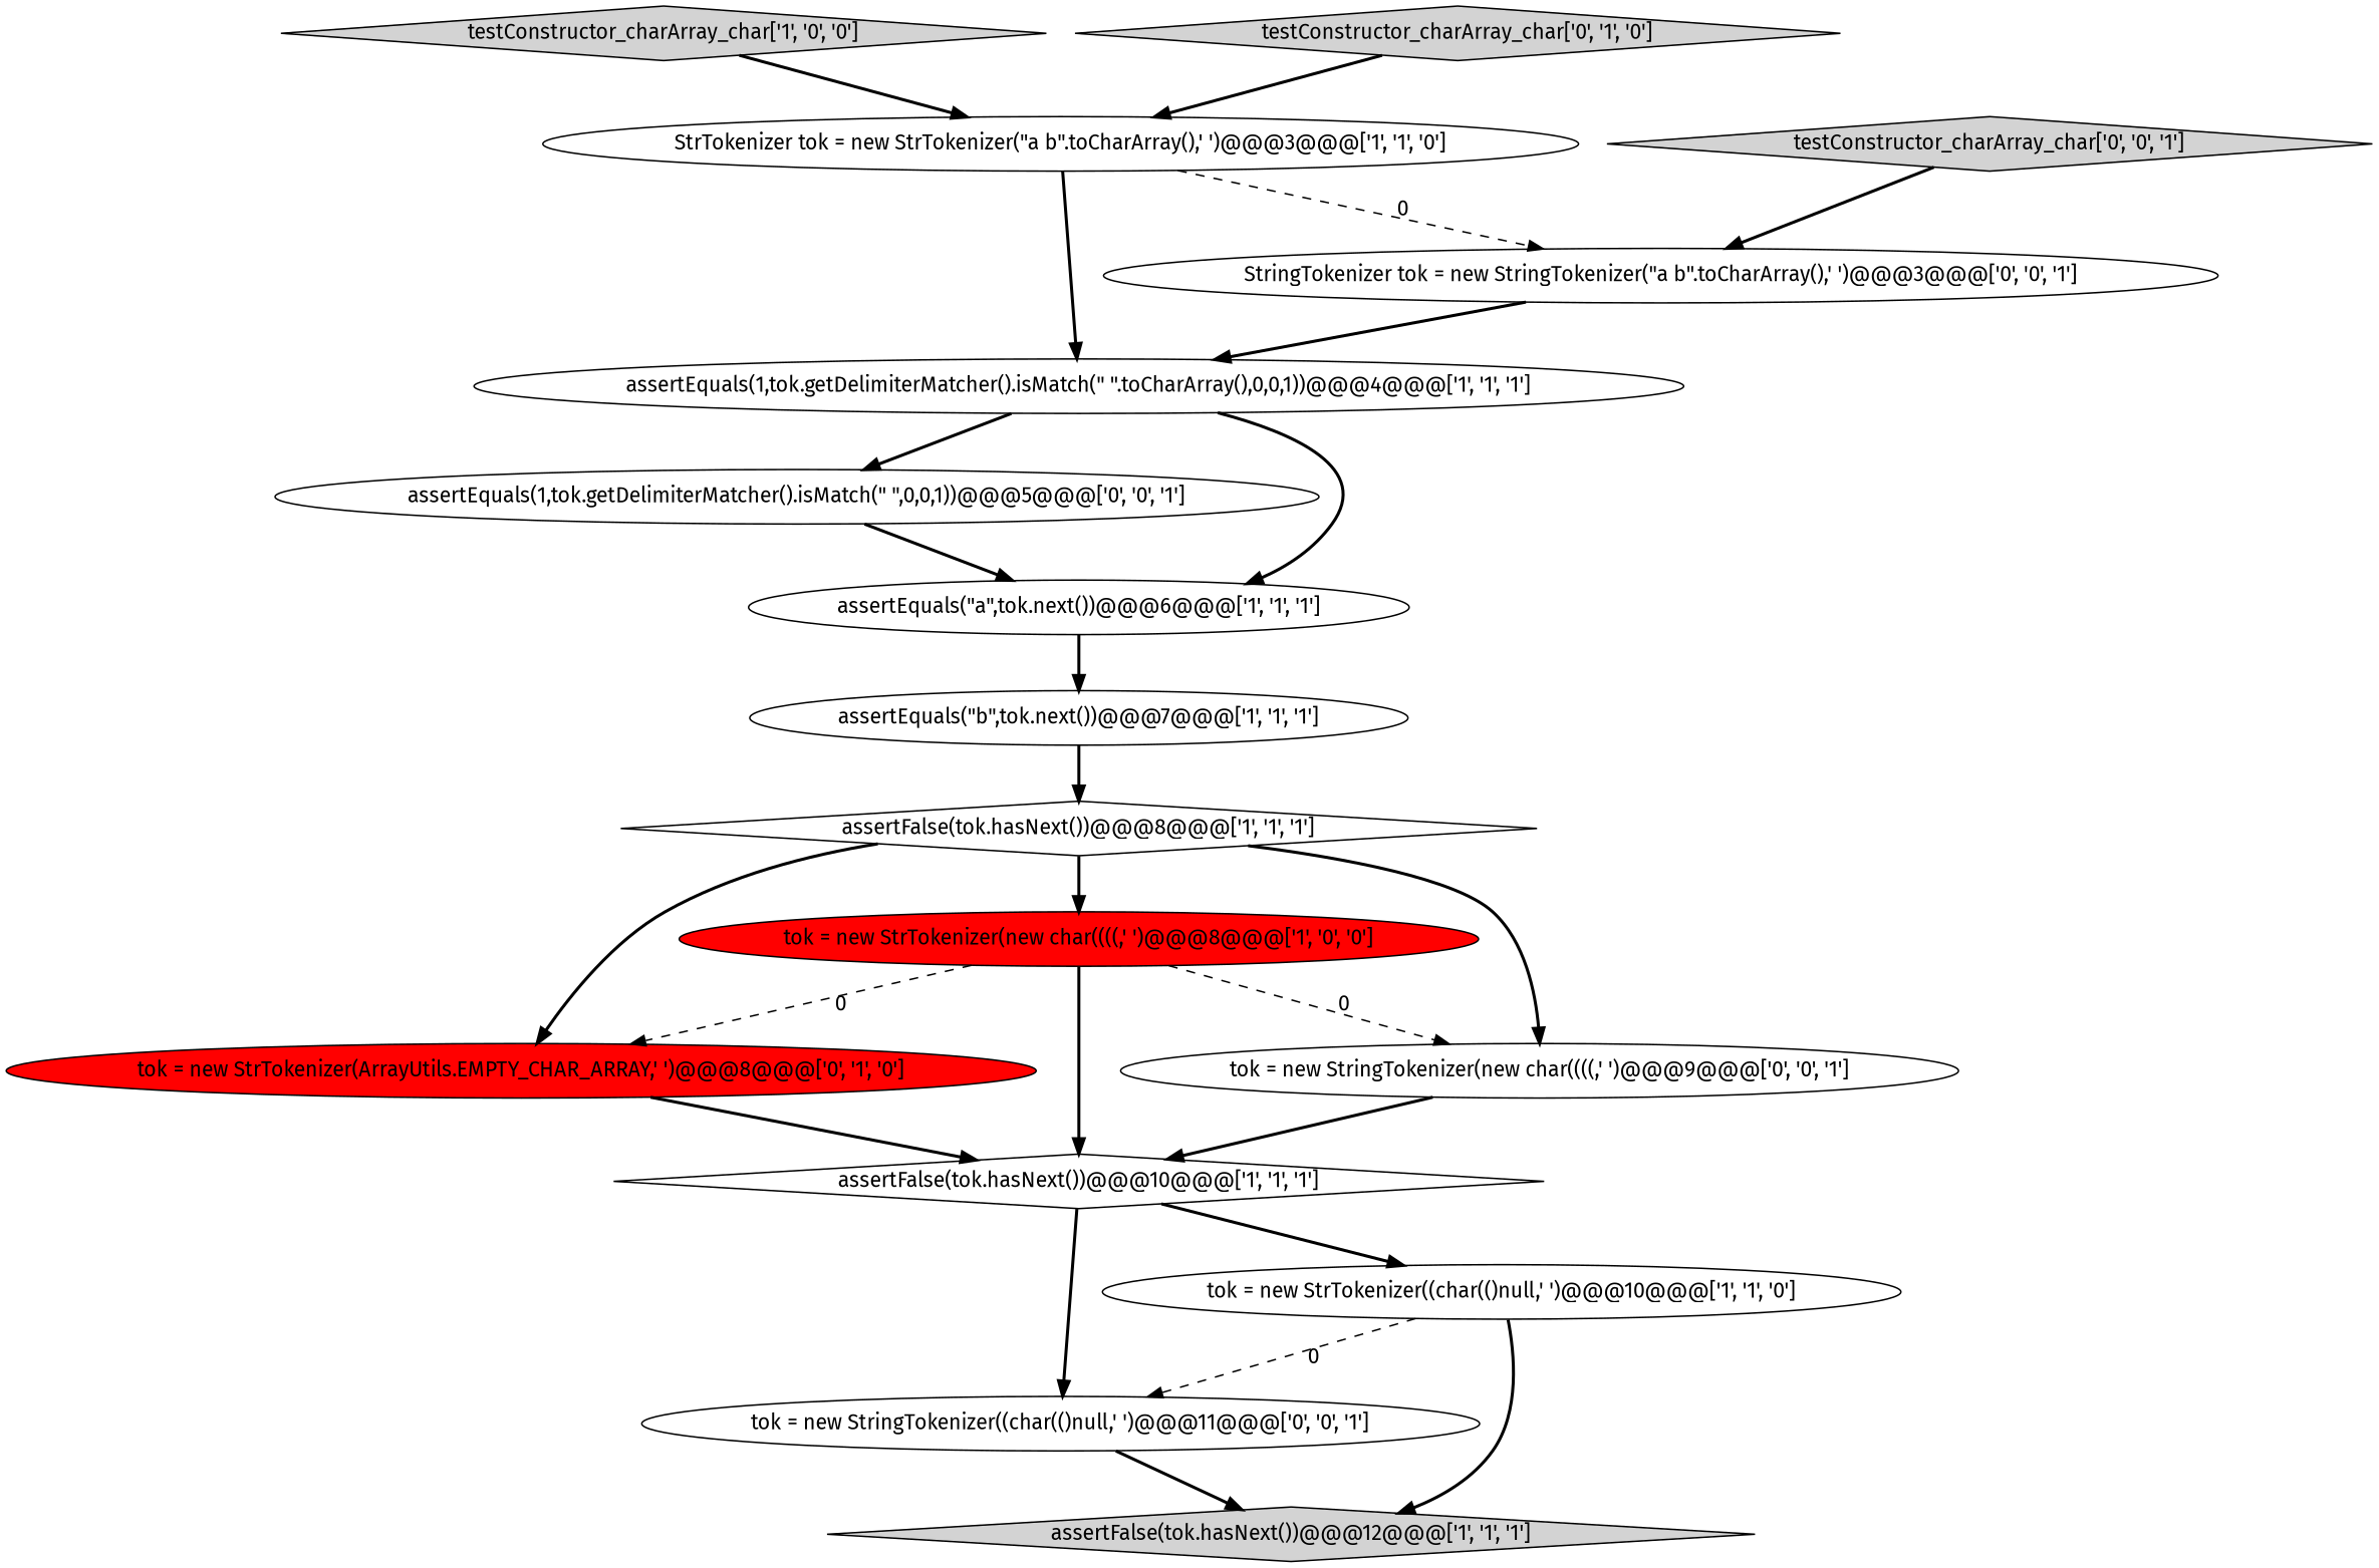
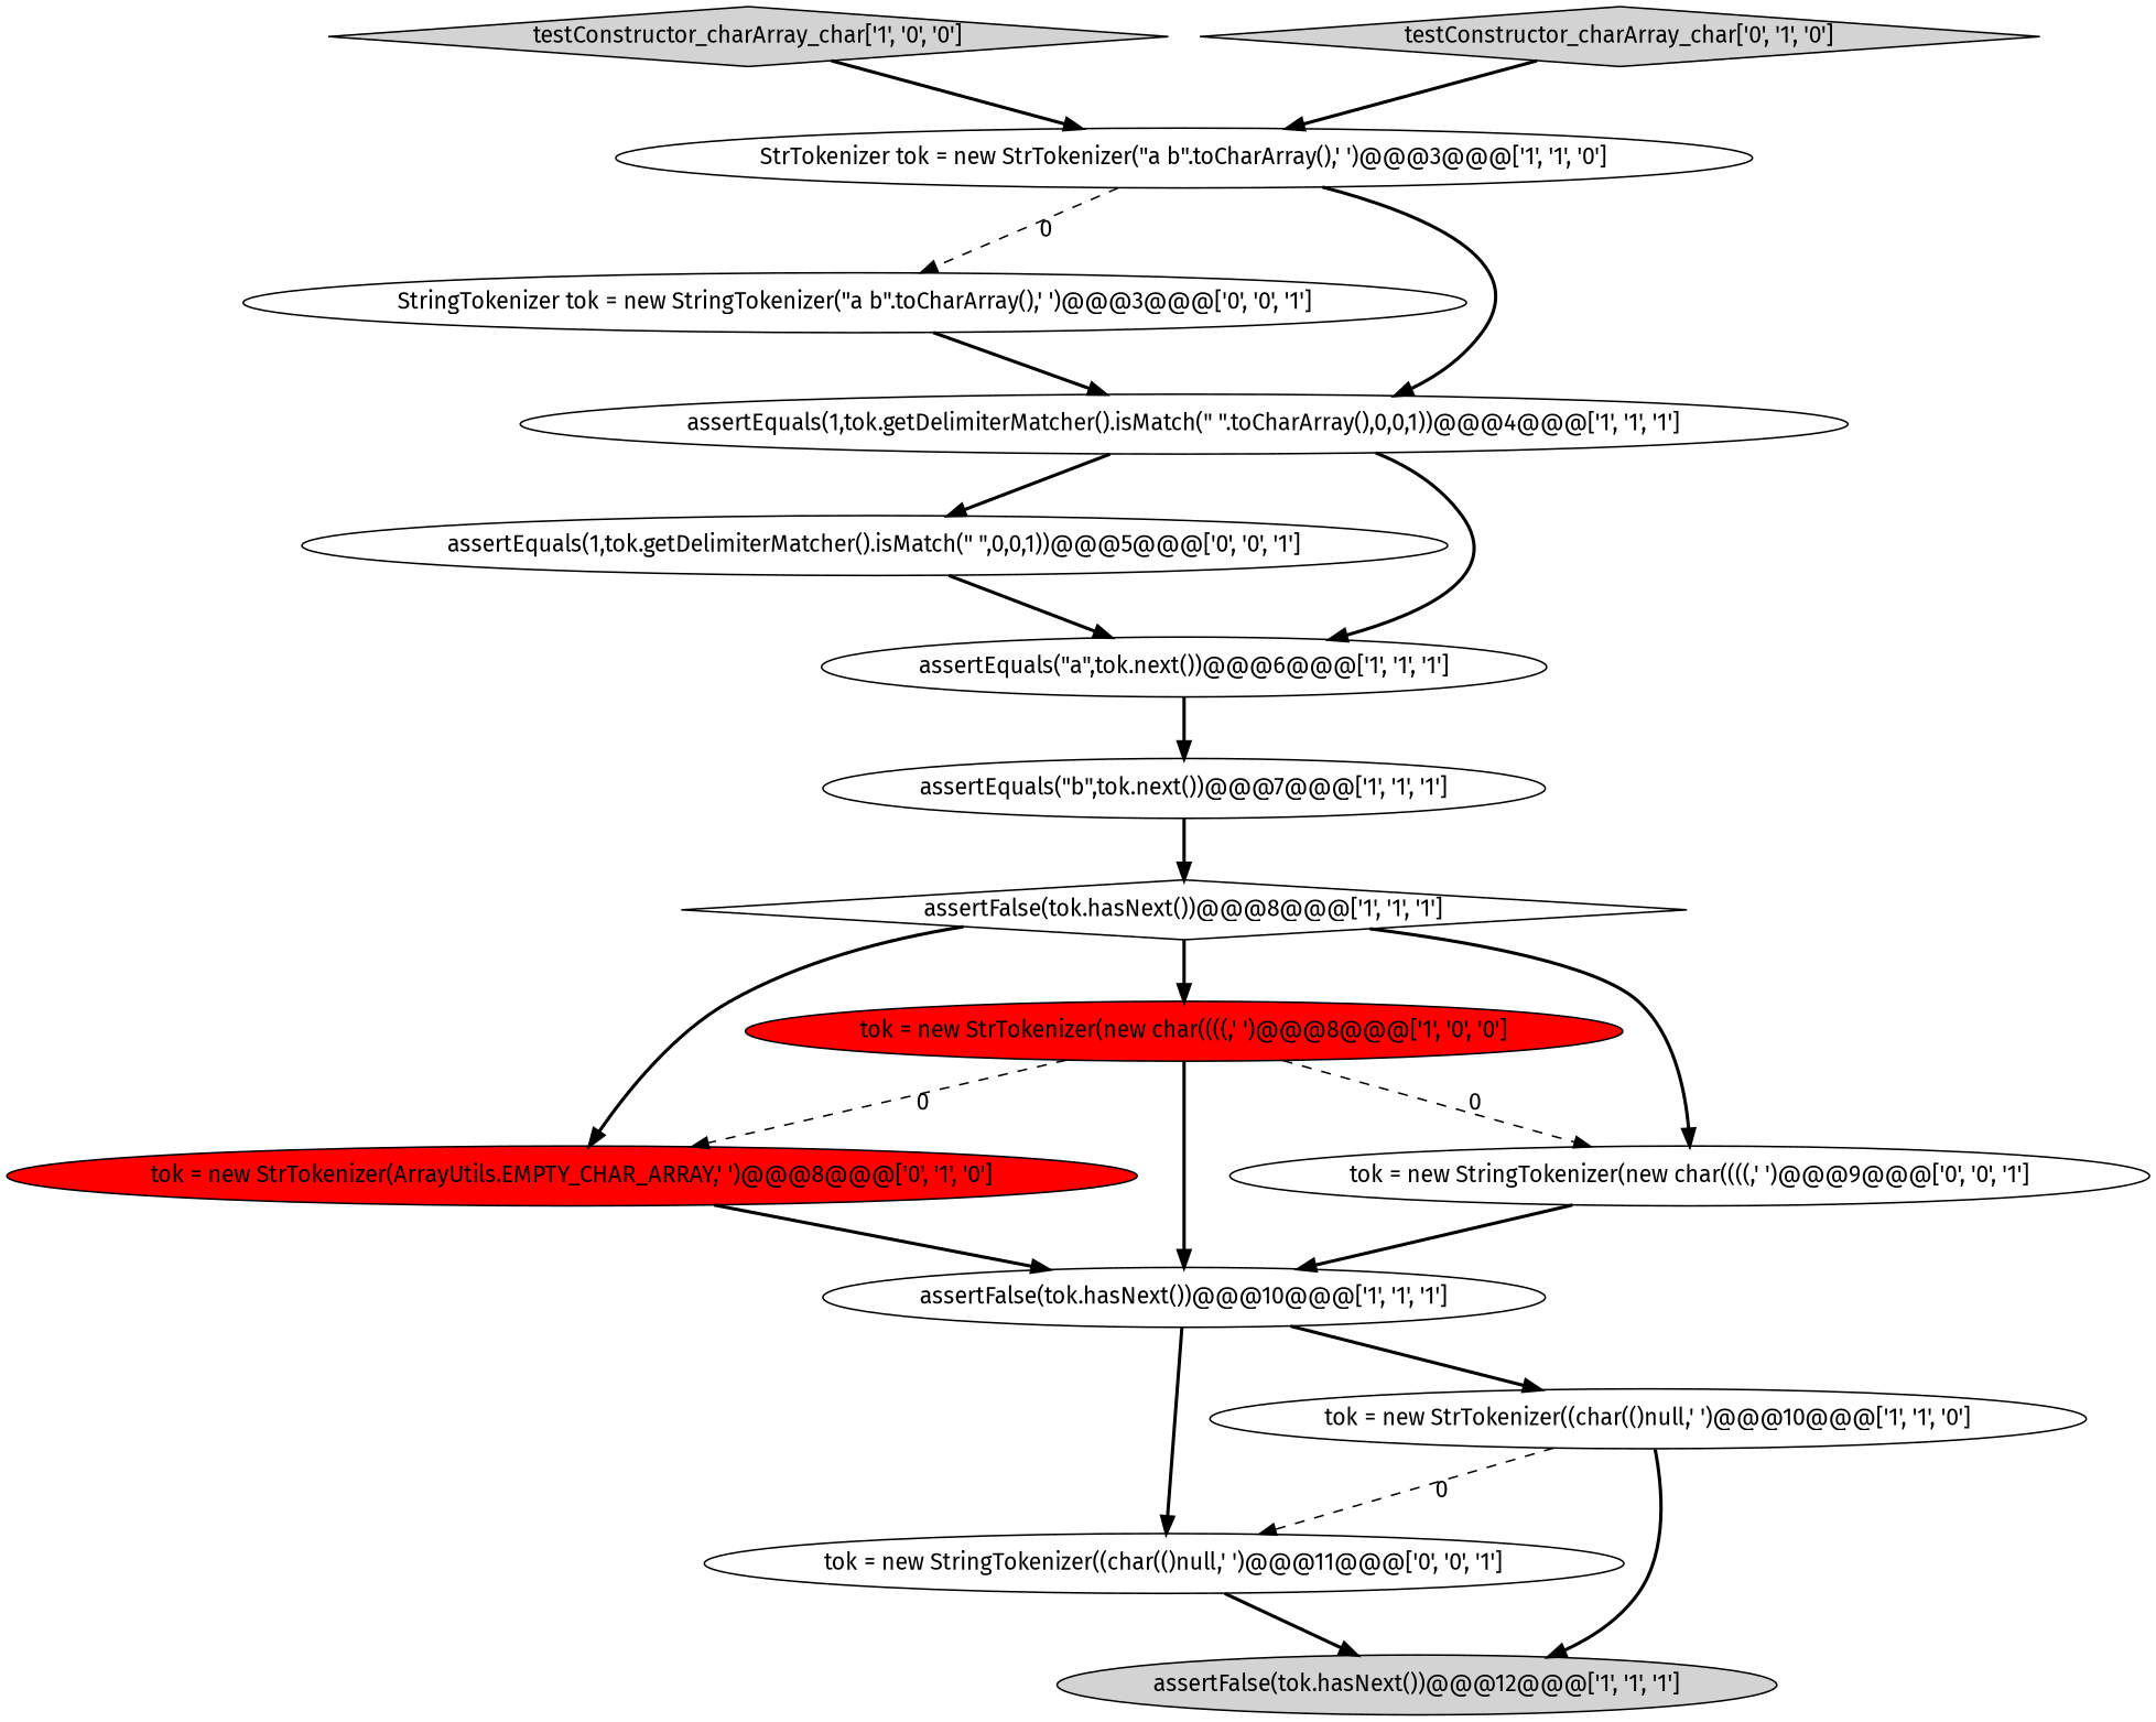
  digraph {
    fontname="Fira Sans"
    node [fillcolor=white fontname="Fira Sans" shape=ellipse style=filled]
    edge [fontname="Fira Sans" style=bold]
    n1 [label="StringTokenizer tok = new StringTokenizer(\"a b\".toCharArray(),' ')@@@3@@@['0', '0', '1']"]
    n2 [label="assertEquals(1,tok.getDelimiterMatcher().isMatch(\" \".toCharArray(),0,0,1))@@@4@@@['1', '1', '1']"]
    n3 [label="assertEquals(1,tok.getDelimiterMatcher().isMatch(\" \",0,0,1))@@@5@@@['0', '0', '1']"]
    n4 [label="assertEquals(\"a\",tok.next())@@@6@@@['1', '1', '1']"]
    n5 [label="assertEquals(\"b\",tok.next())@@@7@@@['1', '1', '1']"]
    n6 [label="tok = new StringTokenizer((char(()null,' ')@@@11@@@['0', '0', '1']"]
-   n7 [fillcolor=lightgray label="assertFalse(tok.hasNext())@@@12@@@['1', '1', '1']" shape=diamond]
+   n7 [fillcolor=lightgray label="assertFalse(tok.hasNext())@@@12@@@['1', '1', '1']"]
    n8 [label="assertFalse(tok.hasNext())@@@8@@@['1', '1', '1']" shape=diamond]
-   n9 [label="assertFalse(tok.hasNext())@@@10@@@['1', '1', '1']" shape=diamond]
+   n9 [label="assertFalse(tok.hasNext())@@@10@@@['1', '1', '1']"]
    n10 [label="tok = new StrTokenizer((char(()null,' ')@@@10@@@['1', '1', '0']"]
    n11 [fillcolor=red label="tok = new StrTokenizer(ArrayUtils.EMPTY_CHAR_ARRAY,' ')@@@8@@@['0', '1', '0']"]
    n12 [label="StrTokenizer tok = new StrTokenizer(\"a b\".toCharArray(),' ')@@@3@@@['1', '1', '0']"]
    n13 [label="tok = new StringTokenizer(new char((((,' ')@@@9@@@['0', '0', '1']"]
-   n14 [fillcolor=lightgray label="testConstructor_charArray_char['0', '0', '1']" shape=diamond]
    n15 [fillcolor=red label="tok = new StrTokenizer(new char((((,' ')@@@8@@@['1', '0', '0']"]
    n16 [fillcolor=lightgray label="testConstructor_charArray_char['1', '0', '0']" shape=diamond]
    n17 [fillcolor=lightgray label="testConstructor_charArray_char['0', '1', '0']" shape=diamond]
    n1 -> n2
    n2 -> n3
    n2 -> n4
    n3 -> n4
    n4 -> n5
    n5 -> n8
    n6 -> n7
    n8 -> n11
    n8 -> n13
    n8 -> n15
    n9 -> n6
    n9 -> n10
    n10 -> n6 [label=0 style=dashed]
    n10 -> n7
    n11 -> n9
    n12 -> n1 [label=0 style=dashed]
    n12 -> n2
    n13 -> n9
-   n14 -> n1
    n15 -> n9
    n15 -> n11 [label=0 style=dashed]
    n15 -> n13 [label=0 style=dashed]
    n16 -> n12
    n17 -> n12
  }
